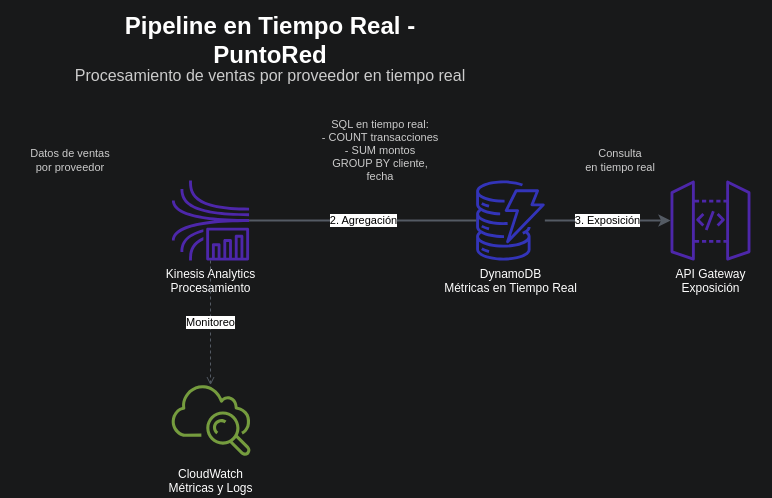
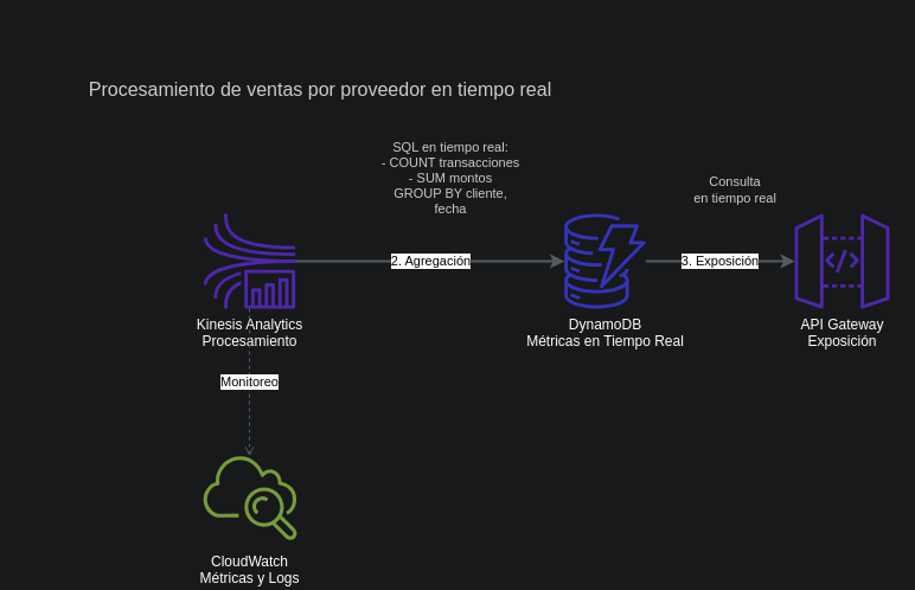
  <mxCell id="0" />
  <mxCell id="1" parent="0" />
- <mxCell id="2" value="Pipeline en Tiempo Real - PuntoRed" style="text;html=1;strokeColor=none;fillColor=none;align=center;verticalAlign=middle;whiteSpace=wrap;rounded=0;fontSize=24;fontStyle=1;fontColor=#FFFFFF;" vertex="1" parent="1"><mxGeometry x="70" y="20" width="400" height="40" as="geometry" /></mxCell>
  <mxCell id="3" value="Procesamiento de ventas por proveedor en tiempo real" style="text;html=1;strokeColor=none;fillColor=none;align=center;verticalAlign=middle;whiteSpace=wrap;rounded=0;fontSize=16;fontStyle=0;fontColor=#CCCCCC;" vertex="1" parent="1"><mxGeometry x="70" y="60" width="400" height="30" as="geometry" /></mxCell>
  <mxCell id="4" value="Kinesis Analytics&#10;Procesamiento" style="outlineConnect=0;fontColor=#FFFFFF;fillColor=#4D27AA;strokeColor=none;dashed=0;verticalLabelPosition=bottom;verticalAlign=top;align=center;html=1;fontSize=12;fontStyle=0;aspect=fixed;pointerEvents=1;shape=mxgraph.aws4.kinesis_data_analytics;" vertex="1" parent="1"><mxGeometry x="170" y="180" width="80" height="80" as="geometry" /></mxCell>
  <mxCell id="5" value="DynamoDB&#10;Métricas en Tiempo Real" style="outlineConnect=0;fontColor=#FFFFFF;fillColor=#3334B9;strokeColor=none;dashed=0;verticalLabelPosition=bottom;verticalAlign=top;align=center;html=1;fontSize=12;fontStyle=0;aspect=fixed;pointerEvents=1;shape=mxgraph.aws4.dynamodb;" vertex="1" parent="1"><mxGeometry x="470" y="180" width="80" height="80" as="geometry" /></mxCell>
  <mxCell id="6" value="API Gateway&#10;Exposición" style="outlineConnect=0;fontColor=#FFFFFF;fillColor=#4D27AA;strokeColor=none;dashed=0;verticalLabelPosition=bottom;verticalAlign=top;align=center;html=1;fontSize=12;fontStyle=0;aspect=fixed;pointerEvents=1;shape=mxgraph.aws4.api_gateway;" vertex="1" parent="1"><mxGeometry x="670" y="180" width="80" height="80" as="geometry" /></mxCell>
  <mxCell id="7" value="CloudWatch&#10;Métricas y Logs" style="outlineConnect=0;fontColor=#FFFFFF;fillColor=#759C3E;strokeColor=none;dashed=0;verticalLabelPosition=bottom;verticalAlign=top;align=center;html=1;fontSize=12;fontStyle=0;aspect=fixed;pointerEvents=1;shape=mxgraph.aws4.cloudwatch;" vertex="1" parent="1"><mxGeometry x="170" y="380" width="80" height="80" as="geometry" /></mxCell>
- <mxCell id="8" value="2. Agregación" style="endArrow=none;html=1;strokeWidth=2;strokeColor=#545B64;curved=1;" edge="1" parent="1" source="4" target="5"><mxGeometry relative="1" as="geometry" /></mxCell>
+ <mxCell id="8" value="2. Agregación" style="endArrow=classic;html=1;strokeWidth=2;strokeColor=#545B64;curved=1;" edge="1" parent="1" source="4" target="5"><mxGeometry relative="1" as="geometry" /></mxCell>
  <mxCell id="9" value="3. Exposición" style="endArrow=classic;html=1;strokeWidth=2;strokeColor=#545B64;curved=1;" edge="1" parent="1" source="5" target="6"><mxGeometry relative="1" as="geometry" /></mxCell>
  <mxCell id="10" value="Monitoreo" style="endArrow=open;html=1;strokeWidth=1;strokeColor=#545B64;dashed=1;" edge="1" parent="1" source="4" target="7"><mxGeometry relative="1" as="geometry" /></mxCell>
- <mxCell id="11" value="Datos de ventas&#10;por proveedor" style="text;html=1;strokeColor=none;fillColor=none;align=center;verticalAlign=middle;whiteSpace=wrap;rounded=0;fontSize=11;fontStyle=0;fontColor=#CCCCCC;" vertex="1" parent="1"><mxGeometry x="20" y="140" width="100" height="40" as="geometry" /></mxCell>
  <mxCell id="12" value="SQL en tiempo real:&#10;- COUNT transacciones&#10;- SUM montos&#10;GROUP BY cliente, fecha" style="text;html=1;strokeColor=none;fillColor=none;align=center;verticalAlign=middle;whiteSpace=wrap;rounded=0;fontSize=11;fontStyle=0;fontColor=#CCCCCC;" vertex="1" parent="1"><mxGeometry x="320" y="120" width="120" height="60" as="geometry" /></mxCell>
  <mxCell id="13" value="Consulta&#10;en tiempo real" style="text;html=1;strokeColor=none;fillColor=none;align=center;verticalAlign=middle;whiteSpace=wrap;rounded=0;fontSize=11;fontStyle=0;fontColor=#CCCCCC;" vertex="1" parent="1"><mxGeometry x="570" y="140" width="100" height="40" as="geometry" /></mxCell>
